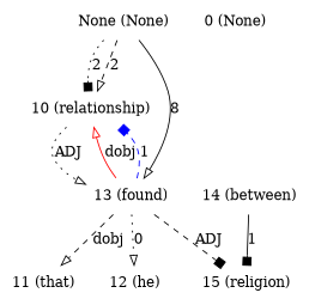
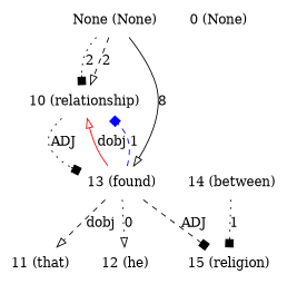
  digraph {
    node [shape=plaintext]
    edge [arrowhead=box dir=forward style=dashed]
    n1 [label="None (None)"]
    n2 [label="10 (relationship)"]
    n3 [label="13 (found)"]
    n4 [label="11 (that)"]
    n5 [label="12 (he)"]
    n6 [label="15 (religion)"]
    n7 [label="14 (between)"]
    n8 [label="0 (None)"]
    n1 -> n2 [label=2 style=dotted]
    n1 -> n2 [arrowhead=onormal label=2]
    n1 -> n3 [arrowhead=onormal label=8 style=solid]
-   n2 -> n3 [arrowhead=onormal label=ADJ style=dotted]
+   n2 -> n3 [label=ADJ style=dotted]
    n3 -> n2 [arrowhead=onormal color=red label=dobj style=solid]
    n3 -> n2 [color=blue label=1]
    n3 -> n4 [arrowhead=onormal label=dobj]
    n3 -> n5 [arrowhead=onormal label=0 style=dotted]
    n3 -> n6 [label=ADJ]
-   n7 -> n6 [label=1 style=solid]
+   n7 -> n6 [label=1 style=dotted]
  }
